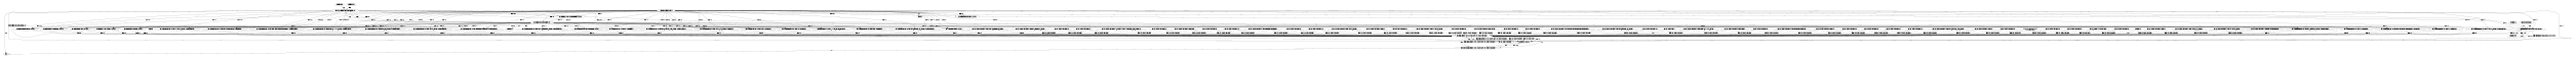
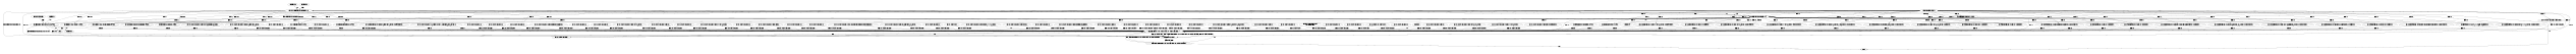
  digraph {
    fontname=Lato
    node [fontname=Lato]
    edge [fontname=Lato]
    n1 [label="(Call,GetBootEncryptionAlgorithmName (Irp, irpSp))"]
    n2 [label="(Call,TCCompleteIrp (Irp, Irp->IoStatus.Status, Irp->IoStatus.Information))"]
    n3 [label="(Identifier,irpSp)"]
    n4 [label="(Block,)"]
    n5 [label="(MethodReturn,NTSTATUS)"]
    n6 [label="(Return,return TCCompleteIrp (Irp, Irp->IoStatus.Status, Irp->IoStatus.Information);)"]
    n7 [label="(Call,Irp->IoStatus.Information)"]
    n8 [label="(Call,IoGetCurrentIrpStackLocation (Irp))"]
    n9 [label="(Call,irpSp = IoGetCurrentIrpStackLocation (Irp))"]
    n10 [label="(Call,StartBootEncryptionSetup (DeviceObject, Irp, irpSp))"]
    n11 [label="(Call,ValidateIOBufferSize (Irp, sizeof (VOLUME_PROPERTIES_STRUCT), ValidateInputOutput))"]
    n12 [label="(Call,ValidateIOBufferSize (Irp, sizeof (int), ValidateOutput))"]
    n13 [label="(Call,ValidateIOBufferSize (Irp, sizeof (int), ValidateOutput))"]
    n14 [label="(Call,StartDecoySystemWipe (DeviceObject, Irp, irpSp))"]
    n15 [label="(Call,GetBootLoaderFingerprint (Irp, irpSp))"]
    n16 [label="(Call,ValidateIOBufferSize (Irp, sizeof (DISK_GEOMETRY_STRUCT), ValidateInputOutput))"]
    n17 [label="(Call,GetBootLoaderVersion (Irp, irpSp))"]
    n18 [label="(Call,ReopenBootVolumeHeader (Irp, irpSp))"]
    n19 [label="(Call,ValidateIOBufferSize (Irp, sizeof (UNMOUNT_STRUCT), ValidateInputOutput))"]
    n20 [label="(Call,ValidateIOBufferSize (Irp, sizeof (DISK_PARTITION_INFO_STRUCT), ValidateInputOutput))"]
    n21 [label="(Call,ValidateIOBufferSize (Irp, sizeof (uint32), ValidateOutput))"]
    n22 [label="(Call,ValidateIOBufferSize (Irp, sizeof (LONG), ValidateOutput))"]
    n23 [label="(Call,ValidateIOBufferSize (Irp, sizeof (GetSystemDriveDumpConfigRequest), ValidateOutput))"]
    n24 [label="(Call,ValidateIOBufferSize (Irp, sizeof (GetWarningFlagsRequest), ValidateOutput))"]
    n25 [label="(Call,ValidateIOBufferSize (Irp, sizeof (RESOLVE_SYMLINK_STRUCT), ValidateInputOutput))"]
    n26 [label="(Call,ValidateIOBufferSize (Irp, sizeof (ProbeRealDriveSizeRequest), ValidateInputOutput))"]
    n27 [label="(Call,ValidateIOBufferSize (Irp, sizeof (int), ValidateOutput))"]
    n28 [label="(Call,GetDecoySystemWipeStatus (Irp, irpSp))"]
    n29 [label="(Call,TCCompleteIrp (Irp, STATUS_INVALID_DEVICE_REQUEST, 0))"]
    n30 [label="(Call,ValidateIOBufferSize (Irp, sizeof (MOUNT_LIST_STRUCT), ValidateOutput))"]
    n31 [label="(Call,ValidateIOBufferSize (Irp, sizeof (int), ValidateOutput))"]
    n32 [label="(Call,ValidateIOBufferSize (Irp, sizeof (DISK_GEOMETRY_EX_STRUCT), ValidateInputOutput))"]
    n33 [label="(Call,ValidateIOBufferSize (Irp, sizeof (UNMOUNT_STRUCT), ValidateInputOutput))"]
    n34 [label="(Identifier,Irp)"]
    n35 [label="(Call,WriteBootDriveSector (Irp, irpSp))"]
    n36 [label="(Call,ValidateIOBufferSize (Irp, sizeof (GetSystemDriveConfigurationRequest), ValidateInputOutput))"]
    n37 [label="(Call,ValidateIOBufferSize (Irp, sizeof (OPEN_TEST_STRUCT), ValidateInputOutput))"]
    n38 [label="(Call,ValidateIOBufferSize (Irp, sizeof (MOUNT_STRUCT), ValidateInputOutput))"]
    n39 [label="(Call,GetBootDriveVolumeProperties (Irp, irpSp))"]
    n40 [label="(Call,GetBootEncryptionStatus (Irp, irpSp))"]
    n41 [label="(Block,)"]
    n42 [label="(MethodParameterIn,PIRP Irp)"]
-   1000117 [label=1003117]
+   1000117
    n44 [label="(Call,Irp->IoStatus.Information = sizeof (VOLUME_PROPERTIES_STRUCT))"]
    n45 [label="(Call,Irp->IoStatus.Information = sizeof (DISK_GEOMETRY_STRUCT))"]
    n46 [label="(Call,Irp->IoStatus.Information = 0)"]
    n47 [label="(Call,Irp->IoStatus.Information = 0)"]
    n48 [label="(Call,Irp->IoStatus.Information = NT_SUCCESS (ntStatus) ? sizeof (OPEN_TEST_STRUCT) : 0)"]
    n49 [label="(Call,Irp->IoStatus.Information = 0)"]
    n50 [label="(Call,Irp->IoStatus.Information = sizeof (LONG))"]
    n51 [label="(Call,Irp->IoStatus.Information = 0)"]
    n52 [label="(Call,Irp->IoStatus.Information = 0)"]
    n53 [label="(Call,Irp->IoStatus.Information = sizeof (ProbeRealDriveSizeRequest))"]
    n54 [label="(Call,Irp->IoStatus.Information = 0)"]
    n55 [label="(Call,Irp->IoStatus.Information = 0)"]
    n56 [label="(Call,Irp->IoStatus.Information = sizeof (MOUNT_STRUCT))"]
    n57 [label="(Call,Irp->IoStatus.Information = sizeof (int))"]
    n58 [label="(Call,Irp->IoStatus.Information = 0)"]
    n59 [label="(Call,Irp->IoStatus.Information = sizeof (UNMOUNT_STRUCT))"]
    n60 [label="(Call,Irp->IoStatus.Information = 0)"]
    n61 [label="(Call,Irp->IoStatus.Information = sizeof (*request))"]
    n62 [label="(Call,Irp->IoStatus.Information = 0)"]
    n63 [label="(Call,Irp->IoStatus.Information = 0)"]
    n64 [label="(Call,Irp->IoStatus.Information = irpSp->Parameters.DeviceIoControl.OutputBufferLength)"]
    n65 [label="(Call,Irp->IoStatus.Information = sizeof (DISK_GEOMETRY_EX_STRUCT))"]
    n66 [label="(Call,Irp->IoStatus.Information = 0)"]
    n67 [label="(Call,Irp->IoStatus.Status)"]
    n68 [label="(Call,Irp->IoStatus.Information = sizeof (RESOLVE_SYMLINK_STRUCT))"]
    n69 [label="(Call,Irp->IoStatus.Information = sizeof (*request))"]
    n70 [label="(Identifier,irpSp)"]
    n71 [label="(Call,Irp->IoStatus.Information = 0)"]
    n72 [label="(Call,Irp->IoStatus.Information = sizeof (ProbeRealDriveSizeRequest))"]
    n73 [label="(Identifier,Irp)"]
    n74 [label="(Call,Irp->IoStatus.Information = sizeof (int))"]
    n75 [label="(Call,Irp->IoStatus.Information = 0)"]
    n76 [label="(Call,Irp->IoStatus.Information = 0)"]
    n77 [label="(Call,Irp->IoStatus.Information = 0)"]
    n78 [label="(Call,Irp->IoStatus.Information = 0)"]
    n79 [label="(Call,Irp->IoStatus.Information = sizeof (DISK_PARTITION_INFO_STRUCT))"]
    n80 [label="(Call,Irp->IoStatus.Information = sizeof (int))"]
    n81 [label="(Call,Irp->IoStatus.Information = 0)"]
    n82 [label="(Call,Dump (\"IOCTL error 0x%08x\n\", Irp->IoStatus.Status))"]
    n83 [label="(ControlStructure,break;)"]
    n84 [label="(Call,Irp->IoStatus.Information = 0)"]
    n85 [label="(Call,Irp->IoStatus.Information = 0)"]
    n86 [label="(Call,NT_SUCCESS (Irp->IoStatus.Status))"]
    n87 [label="(Call,Irp->IoStatus.Information = 0)"]
    n88 [label="(Identifier,irpSp)"]
    n89 [label="(Identifier,Irp)"]
    n90 [label="(Call,Irp->IoStatus.Information = sizeof (int))"]
    n91 [label="(Call,Irp->IoStatus.Information = sizeof (MOUNT_LIST_STRUCT))"]
    n92 [label="(Call,Irp->IoStatus.Information = sizeof (UNMOUNT_STRUCT))"]
    n93 [label="(Call,Irp->IoStatus.Information = sizeof (GetWarningFlagsRequest))"]
    n1 -> n2 [label="DDG: Irp"]
    n1 -> n3 [label="CFG: "]
    n1 -> n4 [label="AST: "]
    n1 -> n5 [label="DDG: GetBootEncryptionAlgorithmName (Irp, irpSp)"]
    n1 -> n5 [label="DDG: irpSp"]
    n2 -> n5 [label="DDG: Irp"]
    n2 -> n5 [label="DDG: TCCompleteIrp (Irp, Irp->IoStatus.Status, Irp->IoStatus.Information)"]
    n2 -> n5 [label="DDG: Irp->IoStatus.Information"]
    n2 -> n5 [label="DDG: Irp->IoStatus.Status"]
    n2 -> n6 [label="AST: "]
    n2 -> n6 [label="DDG: TCCompleteIrp (Irp, Irp->IoStatus.Status, Irp->IoStatus.Information)"]
    n2 -> n7 [label="CFG: "]
    n3 -> n1 [label="AST: "]
    n5 -> n6 [label="CFG: "]
    n6 -> n2 [label="CFG: "]
    n6 -> n5 [label="DDG: <RET>"]
    n6 -> n41 [label="AST: "]
    n7 -> n2 [label="AST: "]
    n8 -> n1 [label="DDG: Irp"]
    n8 -> n2 [label="DDG: Irp"]
    n8 -> n9 [label="AST: "]
    n8 -> n9 [label="DDG: Irp"]
    n8 -> n10 [label="DDG: Irp"]
    n8 -> n11 [label="DDG: Irp"]
    n8 -> n12 [label="DDG: Irp"]
    n8 -> n13 [label="DDG: Irp"]
-   n14 -> n8 [label="DDG: Irp"]
+   n8 -> n14 [label="DDG: Irp"]
    n8 -> n15 [label="DDG: Irp"]
    n8 -> n16 [label="DDG: Irp"]
    n8 -> n17 [label="DDG: Irp"]
    n8 -> n18 [label="DDG: Irp"]
    n8 -> n19 [label="DDG: Irp"]
    n8 -> n20 [label="DDG: Irp"]
    n8 -> n21 [label="DDG: Irp"]
    n8 -> n22 [label="DDG: Irp"]
    n8 -> n23 [label="DDG: Irp"]
    n8 -> n24 [label="DDG: Irp"]
    n8 -> n25 [label="DDG: Irp"]
    n8 -> n26 [label="DDG: Irp"]
    n8 -> n27 [label="DDG: Irp"]
    n8 -> n28 [label="DDG: Irp"]
    n8 -> n29 [label="DDG: Irp"]
    n8 -> n30 [label="DDG: Irp"]
    n8 -> n31 [label="DDG: Irp"]
    n8 -> n32 [label="DDG: Irp"]
    n8 -> n33 [label="DDG: Irp"]
    n8 -> n34 [label="CFG: "]
    n8 -> n35 [label="DDG: Irp"]
    n8 -> n36 [label="DDG: Irp"]
    n8 -> n37 [label="DDG: Irp"]
    n8 -> n38 [label="DDG: Irp"]
    n8 -> n39 [label="DDG: Irp"]
    n9 -> n1 [label="DDG: irpSp"]
    n9 -> n5 [label="DDG: IoGetCurrentIrpStackLocation (Irp)"]
    n9 -> n5 [label="DDG: irpSp"]
    n9 -> n8 [label="CFG: "]
    n9 -> n10 [label="DDG: irpSp"]
    n9 -> n14 [label="DDG: irpSp"]
    n9 -> n15 [label="DDG: irpSp"]
-   n9 -> n17 [label="DDG: irpSp"]
    n9 -> n18 [label="DDG: irpSp"]
    n9 -> n28 [label="DDG: irpSp"]
    n9 -> n35 [label="DDG: irpSp"]
    n9 -> n39 [label="DDG: irpSp"]
    n9 -> n40 [label="DDG: irpSp"]
    n9 -> n41 [label="AST: "]
    n10 -> n2 [label="DDG: Irp"]
    n11 -> n2 [label="DDG: Irp"]
    n12 -> n2 [label="DDG: Irp"]
    n13 -> n2 [label="DDG: Irp"]
    n14 -> n2 [label="DDG: Irp"]
    n15 -> n2 [label="DDG: Irp"]
    n16 -> n2 [label="DDG: Irp"]
    n17 -> n2 [label="DDG: Irp"]
    n18 -> n2 [label="DDG: Irp"]
    n19 -> n2 [label="DDG: Irp"]
    n20 -> n2 [label="DDG: Irp"]
    n21 -> n2 [label="DDG: Irp"]
    n22 -> n2 [label="DDG: Irp"]
    n23 -> n2 [label="DDG: Irp"]
    n24 -> n2 [label="DDG: Irp"]
    n25 -> n2 [label="DDG: Irp"]
    n26 -> n2 [label="DDG: Irp"]
    n27 -> n2 [label="DDG: Irp"]
    n28 -> n2 [label="DDG: Irp"]
    n30 -> n2 [label="DDG: Irp"]
    n31 -> n2 [label="DDG: Irp"]
    n32 -> n2 [label="DDG: Irp"]
    n33 -> n2 [label="DDG: Irp"]
    n34 -> n8 [label="AST: "]
    n35 -> n2 [label="DDG: Irp"]
    n36 -> n2 [label="DDG: Irp"]
    n37 -> n2 [label="DDG: Irp"]
    n38 -> n2 [label="DDG: Irp"]
    n39 -> n2 [label="DDG: Irp"]
    n40 -> n2 [label="DDG: Irp"]
    n42 -> n1 [label="DDG: Irp"]
    n42 -> n2 [label="DDG: Irp"]
    n42 -> n5 [label="DDG: Irp"]
    n42 -> n8 [label="DDG: Irp"]
-   n42 -> n10 [label="DDG: Irp"]
+   n42 -> n10 [label="DDG: IoGetCurrentIrpStackLocation"]
    n42 -> n11 [label="DDG: Irp"]
    n42 -> n12 [label="DDG: Irp"]
    n42 -> n13 [label="DDG: Irp"]
    n42 -> n14 [label="DDG: Irp"]
    n42 -> n15 [label="DDG: Irp"]
    n42 -> n16 [label="DDG: Irp"]
    n42 -> n17 [label="DDG: Irp"]
    n42 -> n18 [label="DDG: Irp"]
    n42 -> n19 [label="DDG: Irp"]
    n42 -> n20 [label="DDG: Irp"]
    n42 -> n21 [label="DDG: Irp"]
    n42 -> n22 [label="DDG: Irp"]
    n42 -> n23 [label="DDG: Irp"]
    n42 -> n24 [label="DDG: Irp"]
    n42 -> n25 [label="DDG: Irp"]
    n42 -> n26 [label="DDG: Irp"]
    n42 -> n27 [label="DDG: Irp"]
    n42 -> n28 [label="DDG: Irp"]
    n42 -> n29 [label="DDG: Irp"]
    n42 -> n30 [label="DDG: Irp"]
    n42 -> n31 [label="DDG: Irp"]
    n42 -> n32 [label="DDG: Irp"]
    n42 -> n33 [label="DDG: Irp"]
    n42 -> n35 [label="DDG: Irp"]
    n42 -> n36 [label="DDG: Irp"]
    n42 -> n37 [label="DDG: Irp"]
    n42 -> n38 [label="DDG: Irp"]
-   n42 -> n39 [label="DDG: Irp"]
+   n42 -> n50 [label="DDG: Irp"]
    n42 -> n40 [label="DDG: Irp"]
    n42 -> 1000117 [label="AST: "]
    n44 -> n2 [label="DDG: Irp->IoStatus.Information"]
    n45 -> n2 [label="DDG: Irp->IoStatus.Information"]
    n46 -> n2 [label="DDG: Irp->IoStatus.Information"]
    n47 -> n2 [label="DDG: Irp->IoStatus.Information"]
    n48 -> n2 [label="DDG: Irp->IoStatus.Information"]
    n49 -> n2 [label="DDG: Irp->IoStatus.Information"]
    n50 -> n2 [label="DDG: Irp->IoStatus.Information"]
    n51 -> n2 [label="DDG: Irp->IoStatus.Information"]
    n52 -> n2 [label="DDG: Irp->IoStatus.Information"]
    n53 -> n2 [label="DDG: Irp->IoStatus.Information"]
    n54 -> n2 [label="DDG: Irp->IoStatus.Information"]
    n55 -> n2 [label="DDG: Irp->IoStatus.Information"]
    n56 -> n2 [label="DDG: Irp->IoStatus.Information"]
    n57 -> n2 [label="DDG: Irp->IoStatus.Information"]
    n58 -> n2 [label="DDG: Irp->IoStatus.Information"]
    n59 -> n2 [label="DDG: Irp->IoStatus.Information"]
    n60 -> n2 [label="DDG: Irp->IoStatus.Information"]
    n61 -> n2 [label="DDG: Irp->IoStatus.Information"]
    n62 -> n2 [label="DDG: Irp->IoStatus.Information"]
    n63 -> n2 [label="DDG: Irp->IoStatus.Information"]
    n64 -> n2 [label="DDG: Irp->IoStatus.Information"]
    n65 -> n2 [label="DDG: Irp->IoStatus.Information"]
    n66 -> n2 [label="DDG: Irp->IoStatus.Information"]
    n67 -> n2 [label="AST: "]
    n68 -> n2 [label="DDG: Irp->IoStatus.Information"]
    n69 -> n2 [label="DDG: Irp->IoStatus.Information"]
    n70 -> n9 [label="AST: "]
    n71 -> n2 [label="DDG: Irp->IoStatus.Information"]
    n72 -> n2 [label="DDG: Irp->IoStatus.Information"]
    n73 -> n1 [label="AST: "]
    n74 -> n2 [label="DDG: Irp->IoStatus.Information"]
    n75 -> n2 [label="DDG: Irp->IoStatus.Information"]
    n76 -> n2 [label="DDG: Irp->IoStatus.Information"]
    n77 -> n2 [label="DDG: Irp->IoStatus.Information"]
    n78 -> n2 [label="DDG: Irp->IoStatus.Information"]
    n79 -> n2 [label="DDG: Irp->IoStatus.Information"]
    n80 -> n2 [label="DDG: Irp->IoStatus.Information"]
    n81 -> n2 [label="DDG: Irp->IoStatus.Information"]
    n82 -> n2 [label="DDG: Irp->IoStatus.Status"]
    n83 -> n1 [label="CFG: "]
    n84 -> n2 [label="DDG: Irp->IoStatus.Information"]
    n85 -> n2 [label="DDG: Irp->IoStatus.Information"]
    n86 -> n2 [label="DDG: Irp->IoStatus.Status"]
    n87 -> n2 [label="DDG: Irp->IoStatus.Information"]
    n88 -> n9 [label="CFG: "]
    n89 -> n2 [label="AST: "]
    n90 -> n2 [label="DDG: Irp->IoStatus.Information"]
    n91 -> n2 [label="DDG: Irp->IoStatus.Information"]
    n92 -> n2 [label="DDG: Irp->IoStatus.Information"]
    n93 -> n2 [label="DDG: Irp->IoStatus.Information"]
  }
